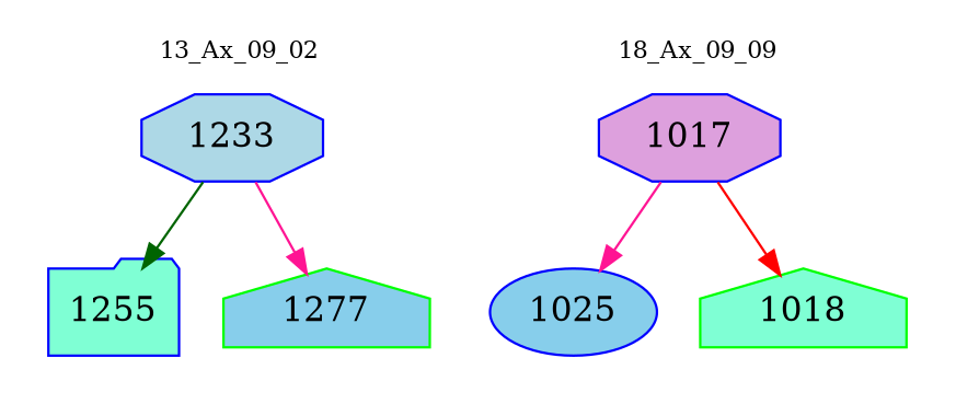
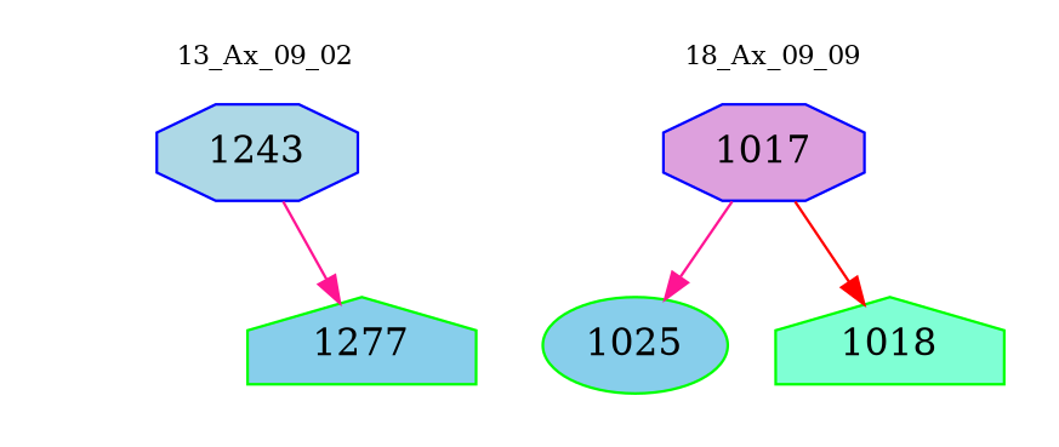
  digraph {
    node [color=blue fillcolor=aquamarine shape=octagon style=filled]
    edge [color=deeppink]
-   n1 [fillcolor=lightblue label=1233]
-   n2 [label=1255 shape=folder]
+   n1 [fillcolor=lightblue label=1243]
    n3 [color=green fillcolor=skyblue label=1277 shape=house]
    n4 [fillcolor=plum label=1017]
-   n5 [fillcolor=skyblue label=1025 shape=ellipse]
+   n5 [color=green fillcolor=skyblue label=1025 shape=ellipse]
    n6 [color=green label=1018 shape=house]
    subgraph cluster_1 {
      color=white
      fontsize=10
      label="13_Ax_09_02"
      n1
-     n2
      n3
    }
    subgraph cluster_2 {
      color=white
      fontsize=10
      label="18_Ax_09_09"
      n4
      n5
      n6
    }
-   n1 -> n2 [color=darkgreen]
    n1 -> n3
    n4 -> n5
    n4 -> n6 [color=red]
  }
